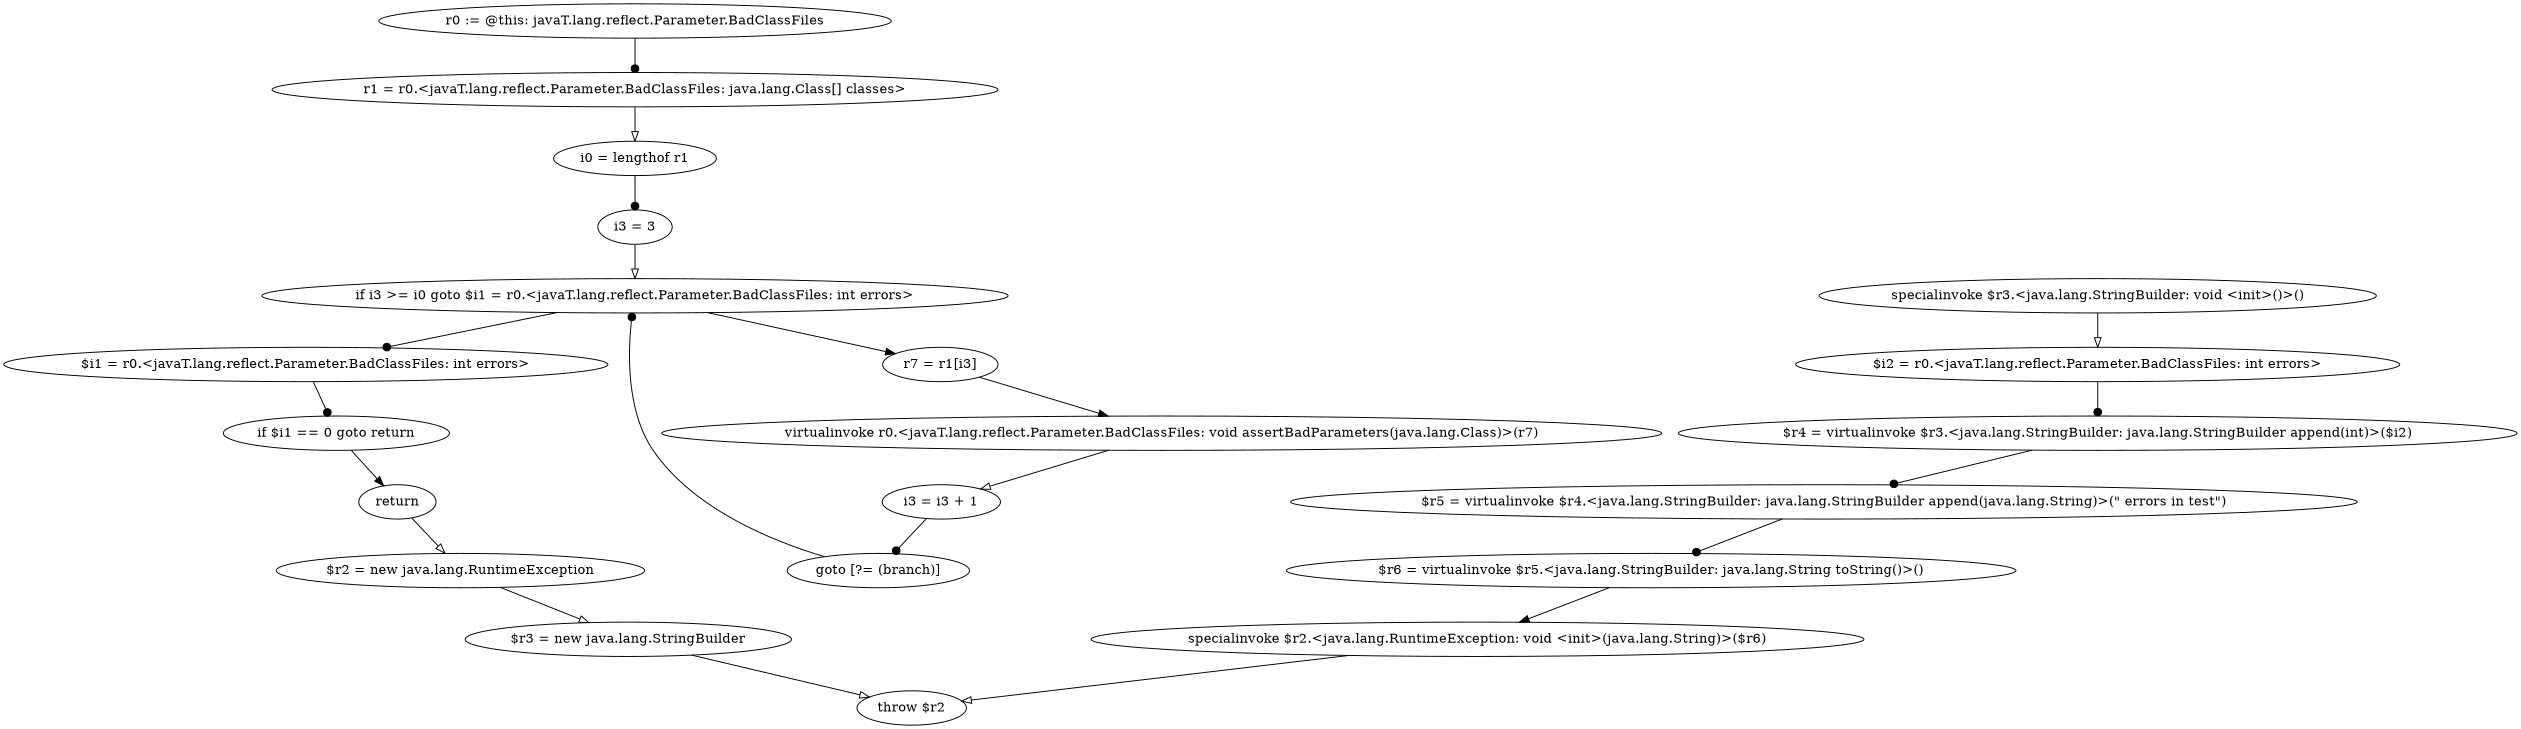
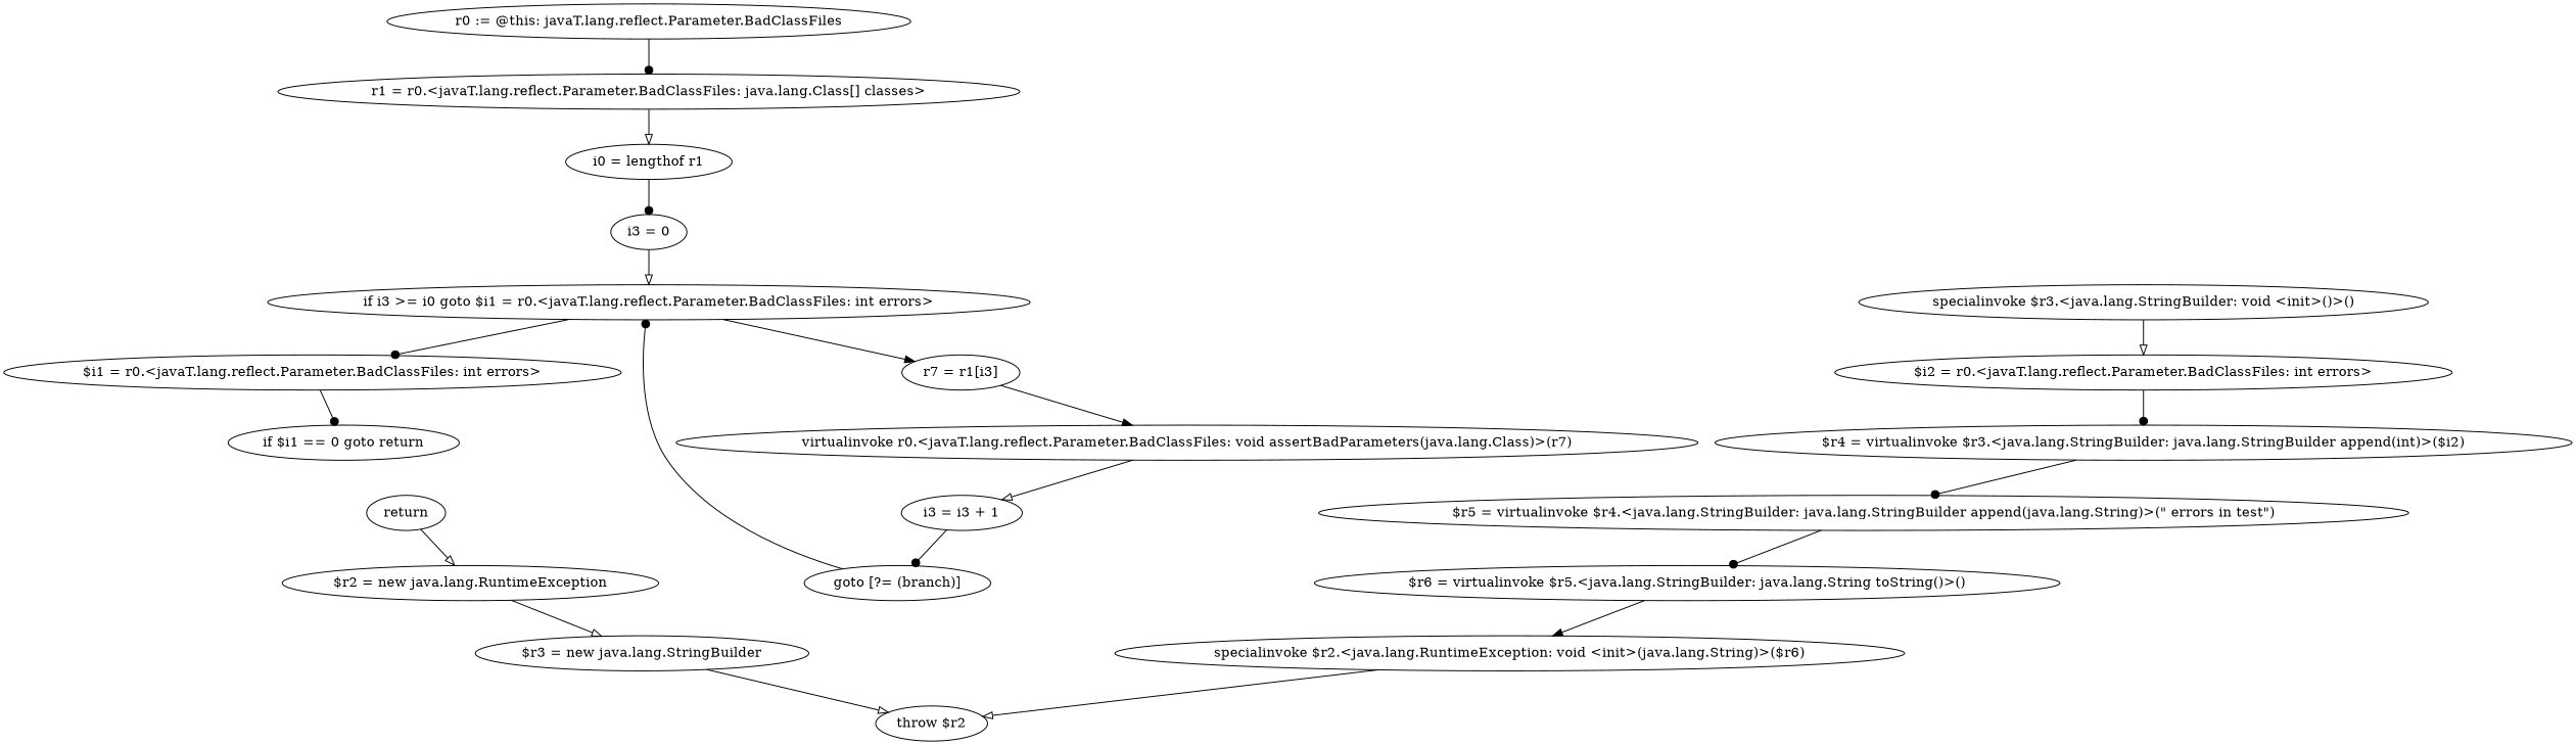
  digraph {
    edge [arrowhead=dot]
    "r0 := @this: javaT.lang.reflect.Parameter.BadClassFiles"
    "r1 = r0.<javaT.lang.reflect.Parameter.BadClassFiles: java.lang.Class[] classes>"
    "i0 = lengthof r1"
-   "i3 = 0" [label="i3 = 3"]
+   "i3 = 0"
    "if i3 >= i0 goto $i1 = r0.<javaT.lang.reflect.Parameter.BadClassFiles: int errors>"
    "r7 = r1[i3]"
    "$i1 = r0.<javaT.lang.reflect.Parameter.BadClassFiles: int errors>"
    "virtualinvoke r0.<javaT.lang.reflect.Parameter.BadClassFiles: void assertBadParameters(java.lang.Class)>(r7)"
    "if $i1 == 0 goto return"
    "i3 = i3 + 1"
    "goto [?= (branch)]"
    return
    "$r2 = new java.lang.RuntimeException"
    "$r3 = new java.lang.StringBuilder"
    "throw $r2"
    "specialinvoke $r3.<java.lang.StringBuilder: void <init>()>()"
    "$i2 = r0.<javaT.lang.reflect.Parameter.BadClassFiles: int errors>"
    "$r4 = virtualinvoke $r3.<java.lang.StringBuilder: java.lang.StringBuilder append(int)>($i2)"
    "$r5 = virtualinvoke $r4.<java.lang.StringBuilder: java.lang.StringBuilder append(java.lang.String)>(\" errors in test\")"
    "$r6 = virtualinvoke $r5.<java.lang.StringBuilder: java.lang.String toString()>()"
    "specialinvoke $r2.<java.lang.RuntimeException: void <init>(java.lang.String)>($r6)"
    "r0 := @this: javaT.lang.reflect.Parameter.BadClassFiles" -> "r1 = r0.<javaT.lang.reflect.Parameter.BadClassFiles: java.lang.Class[] classes>"
    "r1 = r0.<javaT.lang.reflect.Parameter.BadClassFiles: java.lang.Class[] classes>" -> "i0 = lengthof r1" [arrowhead=onormal]
    "i0 = lengthof r1" -> "i3 = 0"
    "i3 = 0" -> "if i3 >= i0 goto $i1 = r0.<javaT.lang.reflect.Parameter.BadClassFiles: int errors>" [arrowhead=onormal]
    "if i3 >= i0 goto $i1 = r0.<javaT.lang.reflect.Parameter.BadClassFiles: int errors>" -> "r7 = r1[i3]" [arrowhead=normal]
    "if i3 >= i0 goto $i1 = r0.<javaT.lang.reflect.Parameter.BadClassFiles: int errors>" -> "$i1 = r0.<javaT.lang.reflect.Parameter.BadClassFiles: int errors>"
    "r7 = r1[i3]" -> "virtualinvoke r0.<javaT.lang.reflect.Parameter.BadClassFiles: void assertBadParameters(java.lang.Class)>(r7)" [arrowhead=normal]
    "$i1 = r0.<javaT.lang.reflect.Parameter.BadClassFiles: int errors>" -> "if $i1 == 0 goto return"
    "virtualinvoke r0.<javaT.lang.reflect.Parameter.BadClassFiles: void assertBadParameters(java.lang.Class)>(r7)" -> "i3 = i3 + 1" [arrowhead=onormal]
-   "if $i1 == 0 goto return" -> return [arrowhead=normal]
    "i3 = i3 + 1" -> "goto [?= (branch)]"
    "goto [?= (branch)]" -> "if i3 >= i0 goto $i1 = r0.<javaT.lang.reflect.Parameter.BadClassFiles: int errors>"
    return -> "$r2 = new java.lang.RuntimeException" [arrowhead=onormal]
    "$r2 = new java.lang.RuntimeException" -> "$r3 = new java.lang.StringBuilder" [arrowhead=onormal]
    "$r3 = new java.lang.StringBuilder" -> "throw $r2" [arrowhead=onormal]
    "specialinvoke $r3.<java.lang.StringBuilder: void <init>()>()" -> "$i2 = r0.<javaT.lang.reflect.Parameter.BadClassFiles: int errors>" [arrowhead=onormal]
    "$i2 = r0.<javaT.lang.reflect.Parameter.BadClassFiles: int errors>" -> "$r4 = virtualinvoke $r3.<java.lang.StringBuilder: java.lang.StringBuilder append(int)>($i2)"
    "$r4 = virtualinvoke $r3.<java.lang.StringBuilder: java.lang.StringBuilder append(int)>($i2)" -> "$r5 = virtualinvoke $r4.<java.lang.StringBuilder: java.lang.StringBuilder append(java.lang.String)>(\" errors in test\")"
    "$r5 = virtualinvoke $r4.<java.lang.StringBuilder: java.lang.StringBuilder append(java.lang.String)>(\" errors in test\")" -> "$r6 = virtualinvoke $r5.<java.lang.StringBuilder: java.lang.String toString()>()"
    "$r6 = virtualinvoke $r5.<java.lang.StringBuilder: java.lang.String toString()>()" -> "specialinvoke $r2.<java.lang.RuntimeException: void <init>(java.lang.String)>($r6)" [arrowhead=normal]
    "specialinvoke $r2.<java.lang.RuntimeException: void <init>(java.lang.String)>($r6)" -> "throw $r2" [arrowhead=onormal]
  }
